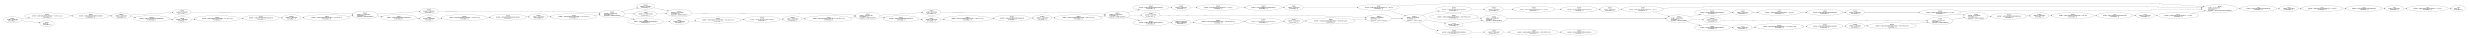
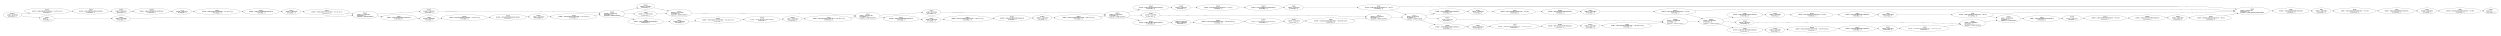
  digraph {
    fontname=Merriweather
    rankdir=LR
    node [fontname=Merriweather shape=oval]
    edge [fontname=Merriweather]
    n1 [height=1.041 label="Node1\nmodule = cudnn.SpatialConvolution(256 -> 28, 1x1)\lreverseMap = {}" width=6.0052]
    n2 [height=1.041 label="Node2\ninput = {}\lreverseMap = {}" width=2.1497]
    n3 [height=1.041 label="Node3\nmodule = cudnn.ReLU\lreverseMap = {}" width=2.8072]
    n4 [height=1.041 label="Node4\nmodule = cudnn.SpatialBatchNormalization\lreverseMap = {}" width=5.0616]
    n5 [height=1.041 label="Node5\nmodule = cudnn.SpatialConvolution(112 -> 256, 1x1)\lreverseMap = {}" width=6.1434]
    n6 [height=1.041 label="Node6\nmodule = cudnn.ReLU\lreverseMap = {}" width=2.8072]
    n7 [height=1.041 label="Node7\nmodule = cudnn.SpatialBatchNormalization\lreverseMap = {}" width=5.0616]
    n8 [height=1.3356 label="Node8\nmodule = nn.JoinTable\lreverseMap = {}\lmapindex = {Node9,Node10,Node11,Node12}" width=5.3952]
    n9 [height=1.041 label="Node9\nmodule = cudnn.SpatialConvolution(256 -> 28, 1x1)\lreverseMap = {}" width=6.0052]
    n10 [height=1.3356 label="Node34\nmodule = nn.JoinTable\lreverseMap = {}\lmapindex = {Node39,Node9}" width=3.5652]
    n11 [height=1.041 label="Node30\nmodule = cudnn.SpatialBatchNormalization\lreverseMap = {}" width=5.0616]
    n12 [height=1.041 label="Node46\nmodule = nn.Identity\lreverseMap = {}" width=2.6117]
    n13 [height=1.041 label="Node80\nmodule = cudnn.SpatialBatchNormalization\lreverseMap = {}" width=5.0616]
    n14 [height=1.041 label="Node26\nmodule = cudnn.ReLU\lreverseMap = {}" width=2.8072]
    n15 [height=1.3356 label="Node40\nmodule = nn.CAddTable\lreverseMap = {}\lmapindex = {Node46,Node47}" width=3.7034]
    n16 [height=1.041 label="Node74\nmodule = cudnn.ReLU\lreverseMap = {}" width=2.8072]
    n17 [height=1.041 label="Node10\nmodule = cudnn.SpatialConvolution(256 -> 28, 1x1)\lreverseMap = {}" width=6.0052]
    n18 [height=1.3356 label="Node35\nmodule = nn.JoinTable\lreverseMap = {}\lmapindex = {Node40,Node10}" width=3.7034]
    n19 [height=1.041 label="Node31\nmodule = cudnn.SpatialBatchNormalization\lreverseMap = {}" width=5.0616]
    n20 [height=1.041 label="Node48\nmodule = nn.Identity\lreverseMap = {}" width=2.6117]
    n21 [height=1.041 label="Node81\nmodule = cudnn.SpatialBatchNormalization\lreverseMap = {}" width=5.0616]
    n22 [height=1.041 label="Node27\nmodule = cudnn.ReLU\lreverseMap = {}" width=2.8072]
    n23 [height=1.3356 label="Node41\nmodule = nn.CAddTable\lreverseMap = {}\lmapindex = {Node48,Node49}" width=3.7034]
    n24 [height=1.041 label="Node75\nmodule = cudnn.ReLU\lreverseMap = {}" width=2.8072]
    n25 [height=1.041 label="Node11\nmodule = cudnn.SpatialConvolution(256 -> 28, 1x1)\lreverseMap = {}" width=6.0052]
    n26 [height=1.3356 label="Node36\nmodule = nn.JoinTable\lreverseMap = {}\lmapindex = {Node41,Node11}" width=3.7034]
    n27 [height=1.041 label="Node32\nmodule = cudnn.SpatialBatchNormalization\lreverseMap = {}" width=5.0616]
    n28 [height=1.041 label="Node28\nmodule = cudnn.ReLU\lreverseMap = {}" width=2.8072]
    n29 [height=1.041 label="Node12\nmodule = cudnn.SpatialConvolution(256 -> 28, 1x1)\lreverseMap = {}" width=6.0052]
    n30 [height=1.041 label="Node13\nmodule = cudnn.ReLU\lreverseMap = {}" width=2.8072]
    n31 [height=1.041 label="Node14\nmodule = cudnn.ReLU\lreverseMap = {}" width=2.8072]
    n32 [height=1.041 label="Node15\nmodule = cudnn.ReLU\lreverseMap = {}" width=2.8072]
    n33 [height=1.041 label="Node16\nmodule = cudnn.ReLU\lreverseMap = {}" width=2.8072]
    n34 [height=1.041 label="Node17\nmodule = cudnn.SpatialBatchNormalization\lreverseMap = {}" width=5.0616]
    n35 [height=1.041 label="Node18\nmodule = cudnn.SpatialBatchNormalization\lreverseMap = {}" width=5.0616]
    n36 [height=1.041 label="Node19\nmodule = cudnn.SpatialBatchNormalization\lreverseMap = {}" width=5.0616]
    n37 [height=1.041 label="Node20\nmodule = cudnn.SpatialBatchNormalization\lreverseMap = {}" width=5.0616]
    n38 [height=1.041 label="Node21\nmodule = cudnn.SpatialConvolution(128 -> 256, 1x1)\lreverseMap = {}" width=6.1434]
    n39 [height=1.041 label="Node22\nmodule = cudnn.SpatialConvolution(156 -> 256, 1x1)\lreverseMap = {}" width=6.1434]
    n40 [height=1.041 label="Node23\nmodule = cudnn.SpatialConvolution(184 -> 256, 1x1)\lreverseMap = {}" width=6.1434]
    n41 [height=1.041 label="Node24\nmodule = cudnn.SpatialConvolution(212 -> 256, 1x1)\lreverseMap = {}" width=6.1434]
    n42 [height=1.041 label="Node25\nmodule = cudnn.ReLU\lreverseMap = {}" width=2.8072]
    n43 [height=1.041 label="Node29\nmodule = cudnn.SpatialBatchNormalization\lreverseMap = {}" width=5.0616]
    n44 [height=1.3356 label="Node33\nmodule = nn.CAddTable\lreverseMap = {}\lmapindex = {Node37,Node38}" width=3.7034]
    n45 [height=1.041 label="Node44\nmodule = nn.Identity\lreverseMap = {}" width=2.6117]
    n46 [height=1.041 label="Node79\nmodule = cudnn.SpatialBatchNormalization\lreverseMap = {}" width=5.0616]
    n47 [height=1.3356 label="Node39\nmodule = nn.CAddTable\lreverseMap = {}\lmapindex = {Node44,Node45}" width=3.7034]
    n48 [height=1.041 label="SpatialConvolution73\nmodule = cudnn.ReLU\lreverseMap = {}" width=2.8072]
    n49 [height=1.041 label="Node66\nmodule = cudnn.SpatialConvolution(128 -> 128, 17x17, 1,1, 8,8)\lreverseMap = {}" width=7.3732]
    n50 [height=1.041 label="Node67\nmodule = cudnn.SpatialConvolution(156 -> 156, 17x17, 1,1, 8,8)\lreverseMap = {}" width=7.3732]
    n51 [height=1.041 label="Node68\nmodule = cudnn.SpatialConvolution(184 -> 184, 17x17, 1,1, 8,8)\lreverseMap = {}" width=7.3732]
    n52 [height=1.041 label="Node37\nmodule = nn.Identity\lreverseMap = {}" width=2.6117]
    n53 [height=1.041 label="Node38\nmodule = cudnn.SpatialConvolution(128 -> 128, 3x3, 1,1, 1,1)\lreverseMap = {}" width=7.0968]
    n54 [height=1.3356 label="Node42\nmodule = nn.CAddTable\lreverseMap = {}\lmapindex = {Node50,Node51}" width=3.7034]
    n55 [height=1.041 label="Node72\nmodule = cudnn.SpatialBatchNormalization\lreverseMap = {}" width=5.0616]
    n56 [height=1.041 label="Node65\nmodule = cudnn.ReLU\lreverseMap = {}" width=2.8072]
    n57 [height=1.041 label="Node59\nmodule = cudnn.SpatialConvolution(128 -> 128, 3x3, 1,1, 1,1)\lreverseMap = {}" width=7.0968]
    n58 [height=1.041 label="Node43\nmodule = cudnn.ReLU\lreverseMap = {}" width=2.8072]
    n59 [height=1.041 label="Node45\nmodule = cudnn.SpatialConvolution(128 -> 128, 17x17, 1,1, 8,8)\lreverseMap = {}" width=7.3732]
    n60 [height=1.041 label="Node47\nmodule = cudnn.SpatialConvolution(156 -> 156, 17x17, 1,1, 8,8)\lreverseMap = {}" width=7.3732]
    n61 [height=1.041 label="Node49\nmodule = cudnn.SpatialConvolution(184 -> 184, 17x17, 1,1, 8,8)\lreverseMap = {}" width=7.3732]
    n62 [height=1.3356 label="Node50\nmodule = nn.JoinTable\lreverseMap = {}\lmapindex = {Node56,Node57}" width=3.7034]
    n63 [height=1.041 label="Node51\nmodule = cudnn.SpatialConvolution(128 -> 128, 3x3, 1,1, 1,1)\lreverseMap = {}" width=7.0968]
    n64 [height=1.041 label="Node52\nmodule = cudnn.SpatialBatchNormalization\lreverseMap = {}" width=5.0616]
    n65 [height=1.041 label="Node53\nmodule = cudnn.ReLU\lreverseMap = {}" width=2.8072]
+   n66 [height=1.041 label="Node54\nmodule = cudnn.ReLU\lreverseMap = {}" width=2.8072]
    n67 [height=1.041 label="Node55\nmodule = cudnn.ReLU\lreverseMap = {}" width=2.8072]
    n68 [height=1.041 label="Node56\nmodule = nn.Identity\lreverseMap = {}" width=2.6117]
    n69 [height=1.041 label="Node57\nmodule = nn.MulConstant\lreverseMap = {}" width=3.1743]
    n70 [height=1.041 label="Node58\nmodule = cudnn.ReLU\lreverseMap = {}" width=2.8072]
    n71 [height=1.041 label="Node60\nmodule = cudnn.SpatialBatchNormalization\lreverseMap = {}" width=5.0616]
    n72 [height=1.041 label="Node61\nmodule = cudnn.SpatialBatchNormalization\lreverseMap = {}" width=5.0616]
    n73 [height=1.041 label="Node62\nmodule = cudnn.SpatialBatchNormalization\lreverseMap = {}" width=5.0616]
    n74 [height=1.3356 label="Node63\nmodule = nn.CAddTable\lreverseMap = {}\lmapindex = {Node69,Node70}" width=3.7034]
    n75 [height=1.041 label="Node85\nmodule = cudnn.SpatialBatchNormalization\lreverseMap = {}" width=5.0616]
    n76 [height=1.041 label="Node78\nmodule = cudnn.ReLU\lreverseMap = {}" width=2.8072]
    n77 [height=1.041 label="Node71\nmodule = cudnn.SpatialConvolution(64 -> 128, 3x3, 1,1, 1,1)\lreverseMap = {}" width=6.9824]
    n78 [height=1.041 label="Node64\nmodule = cudnn.SpatialBatchNormalization\lreverseMap = {}" width=5.0616]
    n79 [height=1.041 label="Node69\nmodule = nn.Identity\lreverseMap = {}" width=2.6117]
    n80 [height=1.041 label="Node70\nmodule = cudnn.SpatialConvolution(64 -> 64, 3x3, 1,1, 1,1)\lreverseMap = {}" width=6.8442]
    n81 [height=1.3356 label="Node76\nmodule = nn.CAddTable\lreverseMap = {}\lmapindex = {Node82,Node83}" width=3.7034]
    n82 [height=1.041 label="Node94\nmodule = cudnn.SpatialBatchNormalization\lreverseMap = {}" width=5.0616]
    n83 [height=1.041 label="Node91\nmodule = cudnn.ReLU\lreverseMap = {}" width=2.8072]
    n84 [height=1.041 label="Node88\nmodule = cudnn.SpatialConvolution(64 -> 64, 3x3, 1,1, 1,1)\lreverseMap = {}" width=6.8442]
    n85 [height=1.041 label="Node77\nmodule = cudnn.ReLU\lreverseMap = {}" width=2.8072]
    n86 [height=1.041 label="Node82\nmodule = nn.Identity\lreverseMap = {}" width=2.6117]
    n87 [height=1.041 label="Node83\nmodule = cudnn.SpatialConvolution(64 -> 64, 3x3, 1,1, 1,1)\lreverseMap = {}" width=6.8442]
    n88 [height=1.041 label="Node84\nmodule = cudnn.SpatialBatchNormalization\lreverseMap = {}" width=5.0616]
    n89 [height=1.041 label="Node86\nmodule = cudnn.ReLU\lreverseMap = {}" width=2.8072]
    n90 [height=1.041 label="Node98\nmodule = cudnn.SpatialBatchNormalization\lreverseMap = {}" width=5.0616]
    n91 [height=1.041 label="Node96\nmodule = cudnn.ReLU\lreverseMap = {}" width=2.8072]
    n92 [height=1.041 label="Node93\nmodule = cudnn.SpatialConvolution(64 -> 64, 3x3, 1,1, 1,1)\lreverseMap = {}" width=6.8442]
    n93 [height=1.041 label="Node87\nmodule = cudnn.ReLU\lreverseMap = {}" width=2.8072]
    n94 [height=1.041 label="Node89\nmodule = cudnn.SpatialBatchNormalization\lreverseMap = {}" width=5.0616]
    n95 [height=1.041 label="Node90\nmodule = cudnn.SpatialBatchNormalization\lreverseMap = {}" width=5.0616]
    n96 [height=1.041 label="Node92\nmodule = cudnn.SpatialConvolution(3 -> 64, 5x5, 1,1, 2,2)\lreverseMap = {}" width=6.706]
    n97 [height=1.041 label="Node95\nmodule = nn.Identity\lreverseMap = {}" width=2.6117]
    n98 [height=1.041 label="Node97\ninput = {}\lreverseMap = {}" width=2.1497]
    n1 -> n2
    n3 -> n1
    n4 -> n3
    n5 -> n4
    n6 -> n5
    n7 -> n6
    n8 -> n7
    n9 -> n8
    n9 -> n10
    n10 -> n11
    n10 -> n12
    n10 -> n13
    n11 -> n14
    n12 -> n15
    n13 -> n16
    n14 -> n39
    n15 -> n18
    n16 -> n50
    n17 -> n8
    n17 -> n18
    n18 -> n19
    n18 -> n20
    n18 -> n21
    n19 -> n22
    n20 -> n23
    n21 -> n24
    n22 -> n40
    n23 -> n26
    n24 -> n51
    n25 -> n8
    n25 -> n26
    n26 -> n27
    n27 -> n28
    n28 -> n41
    n29 -> n8
    n30 -> n9
    n31 -> n17
    n32 -> n25
    n33 -> n29
    n34 -> n30
    n35 -> n31
    n36 -> n32
    n37 -> n33
    n38 -> n34
    n39 -> n35
    n40 -> n36
    n41 -> n37
    n42 -> n38
    n43 -> n42
    n44 -> n43
    n44 -> n45
    n44 -> n46
    n45 -> n47
    n46 -> n48
    n47 -> n10
    n48 -> n49
    n49 -> n71
    n50 -> n72
    n51 -> n73
    n52 -> n44
    n53 -> n44
    n54 -> n52
    n54 -> n55
    n55 -> n56
    n56 -> n57
    n57 -> n64
    n58 -> n53
    n59 -> n47
    n60 -> n15
    n61 -> n23
    n62 -> n54
    n63 -> n54
    n64 -> n58
    n65 -> n59
+   n66 -> n60
    n67 -> n61
    n68 -> n62
    n69 -> n62
    n70 -> n63
    n71 -> n65
+   n72 -> n66
    n73 -> n67
    n74 -> n68
    n74 -> n69
    n74 -> n75
    n75 -> n76
    n76 -> n77
    n77 -> n78
    n78 -> n70
    n79 -> n74
    n80 -> n74
    n81 -> n79
    n81 -> n82
    n82 -> n83
    n83 -> n84
    n84 -> n88
    n85 -> n80
    n86 -> n81
    n87 -> n81
    n88 -> n85
-   n89 -> n86
+   n98 -> n86
    n89 -> n90
    n90 -> n91
    n91 -> n92
    n92 -> n95
    n93 -> n87
    n94 -> n89
    n95 -> n93
    n96 -> n94
    n97 -> n96
    n97 -> n98
  }
